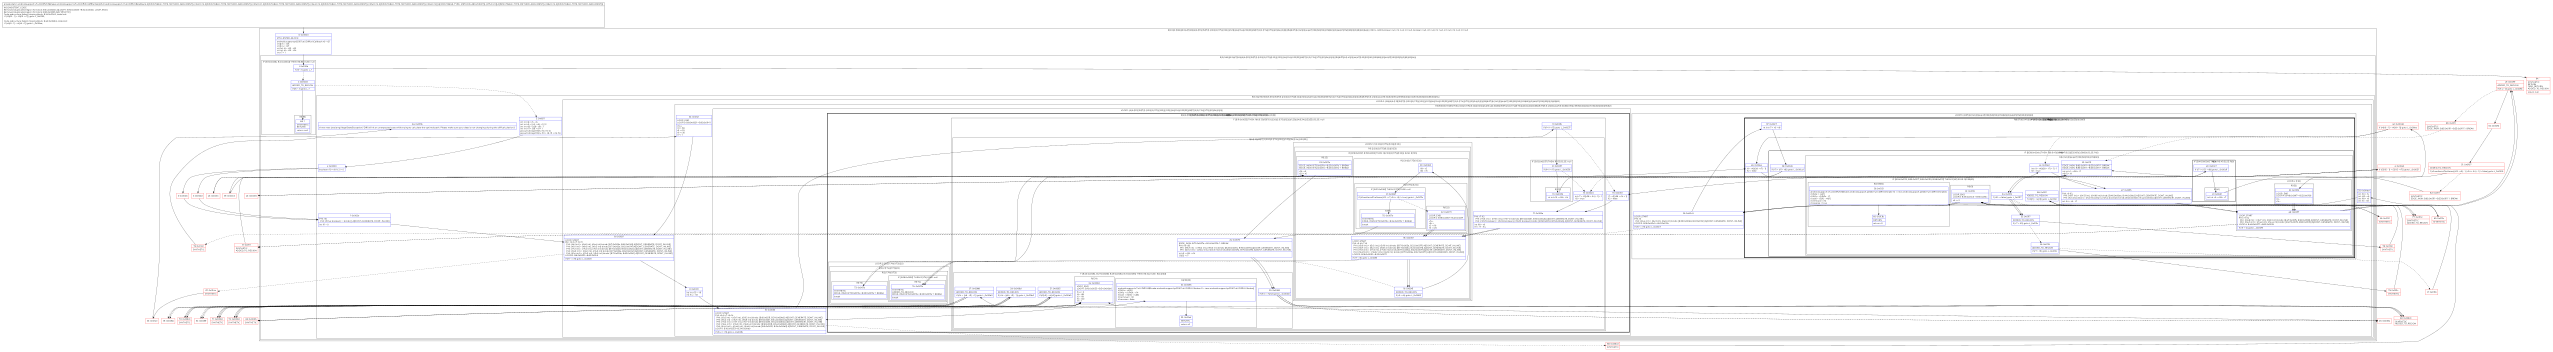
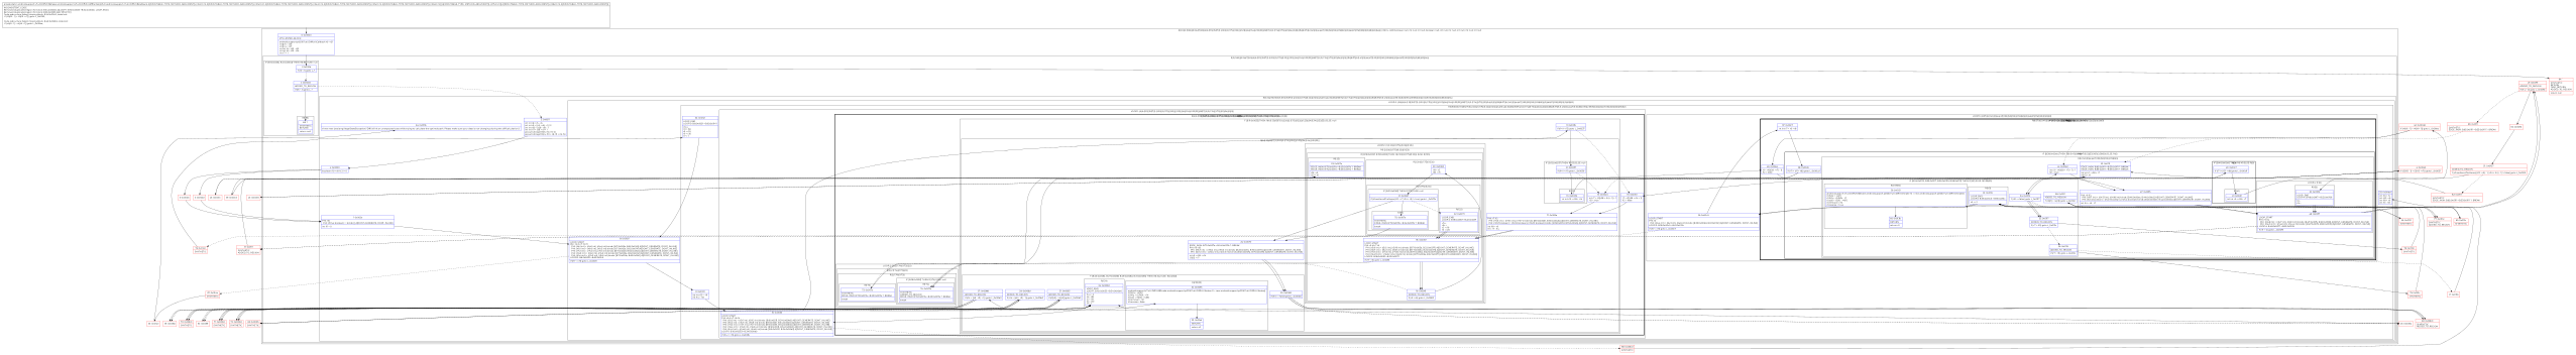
  digraph {
    fontname=Montserrat
    node [color=blue fontname=Montserrat shape=record]
    edge [fontname=Montserrat]
    n1 [label="{85\:\ ?|SYNTHETIC\lRETURN\l|return null\l}"]
    n2 [label="{1\:\ 0x000b|if (r5 \< 1) goto L_?\l}"]
    n3 [label="{2\:\ 0x000d|ADDED_TO_REGION\l|if (r6 \< 1) goto L_?\l}"]
    n4 [label="{13\:\ 0x0039|int int r15 = r28 + r14\l}"]
    n5 [label="{12\:\ 0x0037|if (r14 != r11) goto L_0x0039\l}"]
    n6 [label="{75\:\ 0x007e|SYNTHETIC\lEDGE_INSN: B:75:0x007e\-\>B:24:0x007e ?: BREAK  \l|break\l}"]
    n7 [label="{21\:\ 0x006f|if (r0.areItemsTheSame(r22 + r7, r24 + r9) != true) goto L_0x007e\l}"]
    n8 [label="{22\:\ 0x0071|LOOP_END\lLOOP:2: B:18:0x005f\-\>B:22:0x0071\l|r7++\lr9++\lr5 = r19\lr6 = r20\l}"]
    n9 [label="{20\:\ 0x0063|r19 = r5\lr20 = r6\l}"]
    n10 [label="{23\:\ 0x007a|EDGE_INSN: B:73:0x007a\-\>B:23:0x007a ?: BREAK  \lEDGE_INSN: B:74:0x007a\-\>B:23:0x007a ?: BREAK  \l|r19 = r5\lr20 = r6\l}"]
    n11 [label="{18\:\ 0x005f|LOOP_START\lPHI: r5 r6 r7 r9 \l  PHI: (r5v9 int) = (r5v2 int), (r5v16 int) binds: [B:17:0x005a, B:22:0x0071] A[DONT_GENERATE, DONT_INLINE]\l  PHI: (r6v7 int) = (r6v2 int), (r6v15 int) binds: [B:17:0x005a, B:22:0x0071] A[DONT_GENERATE, DONT_INLINE]\l  PHI: (r7v6 int) = (r7v5 int), (r7v10 int) binds: [B:17:0x005a, B:22:0x0071] A[DONT_GENERATE, DONT_INLINE]\l  PHI: (r9v23 int) = (r9v22 int), (r9v25 int) binds: [B:17:0x005a, B:22:0x0071] A[DONT_GENERATE, DONT_INLINE]\lLOOP:2: B:18:0x005f\-\>B:22:0x0071\l|if (r7 \< r5) goto L_0x0061\l}"]
    n12 [label="{19\:\ 0x0061|ADDED_TO_REGION\l|if (r9 \< r6) goto L_0x0063\l}"]
    n13 [label="{34\:\ 0x00b0|LOOP_END\lLOOP:1: B:10:0x0033\-\>B:34:0x00b0\l|r14 += 2\lr9 = r18\lr5 = r19\lr6 = r20\lr7 = 1\l}"]
    n14 [label="{32\:\ 0x0095|android.support.v7.util.DiffUtil$Snake android.support.p003v7.util.DiffUtil.Snake r0 = new android.support.p003v7.util.DiffUtil.Snake()\lr0.f40x = r4[r5]\lr0.f41y = r0.f40x \- r14\lr0.size = r3[r5] \- r4[r5]\lr0.removal = r12\lr0.reverse = false\l}"]
    n15 [label="{33\:\ 0x00af|RETURN\l|return r0\l}"]
    n16 [label="{25\:\ 0x0082|if (r10 == false) goto L_0x00b0\l}"]
    n17 [label="{27\:\ 0x0088|ADDED_TO_REGION\l|if (r14 \< ((r8 \- r11) + 1)) goto L_0x00b0\l}"]
    n18 [label="{29\:\ 0x008d|ADDED_TO_REGION\l|if (r14 \> ((r8 + r11) \- 1)) goto L_0x00b0\l}"]
    n19 [label="{31\:\ 0x0093|ADDED_TO_REGION\l|if (r3[r5] \< r4[r5]) goto L_0x00b0\l}"]
    n20 [label="{15\:\ 0x0045|int r7 = r3[(r28 + r14) \- 1] + 1\lr12 = true\l}"]
    n21 [label="{17\:\ 0x005a|PHI: r7 r12 \l  PHI: (r7v5 int) = (r7v13 int), (r7v17 int) binds: [B:16:0x0051, B:15:0x0045] A[DONT_GENERATE, DONT_INLINE]\l  PHI: (r12v7 boolean) = (r12v9 boolean), (r12v10 boolean) binds: [B:16:0x0051, B:15:0x0045] A[DONT_GENERATE, DONT_INLINE]\l|int r18 = r9\lr9 = r7 \- r14\l}"]
    n22 [label="{24\:\ 0x007e|EDGE_INSN: B:75:0x007e\-\>B:24:0x007e ?: BREAK  \lPHI: r19 r20 \l  PHI: (r19v1 int) = (r19v2 int), (r19v3 int) binds: [B:23:0x007a, B:75:0x007e] A[DONT_GENERATE, DONT_INLINE]\l  PHI: (r20v1 int) = (r20v2 int), (r20v3 int) binds: [B:23:0x007a, B:75:0x007e] A[DONT_GENERATE, DONT_INLINE]\l|int r5 = r28 + r14\lr3[r5] = r7\l}"]
    n23 [label="{11\:\ 0x0035|if (r14 != r13) goto L_0x0037\l}"]
    n24 [label="{74\:\ 0x007a|SYNTHETIC\lADDED_TO_REGION\lEDGE_INSN: B:74:0x007a\-\>B:23:0x007a ?: BREAK  \l|break\l}"]
    n25 [label="{73\:\ 0x007a|SYNTHETIC\lEDGE_INSN: B:73:0x007a\-\>B:23:0x007a ?: BREAK  \l|break\l}"]
    n26 [label="{16\:\ 0x0051|r7 = r3[r28 + r14 + 1]\lr12 = false\l}"]
    n27 [label="{10\:\ 0x0033|LOOP_START\lPHI: r5 r6 r7 r9 r14 \l  PHI: (r5v2 int) = (r5v1 int), (r5v12 int) binds: [B:9:0x0031, B:34:0x00b0] A[DONT_GENERATE, DONT_INLINE]\l  PHI: (r6v2 int) = (r6v1 int), (r6v8 int) binds: [B:9:0x0031, B:34:0x00b0] A[DONT_GENERATE, DONT_INLINE]\l  PHI: (r7v2 int) = (r7v1 int), (r7v7 int) binds: [B:9:0x0031, B:34:0x00b0] A[DONT_GENERATE, DONT_INLINE]\l  PHI: (r9v4 int) = (r9v3 int), (r9v24 int) binds: [B:9:0x0031, B:34:0x00b0] A[DONT_GENERATE, DONT_INLINE]\l  PHI: (r14v1 int) = (r14v0 int), (r14v5 int) binds: [B:9:0x0031, B:34:0x00b0] A[DONT_GENERATE, DONT_INLINE]\lLOOP:1: B:10:0x0033\-\>B:34:0x00b0\l|if (r14 \<= r11) goto L_0x0035\l}"]
    n28 [label="{41\:\ 0x00d1|int int r9 = r28 + r7\l}"]
    n29 [label="{40\:\ 0x00cf|if (r7 != (r13 + r8)) goto L_0x00d1\l}"]
    n30 [label="{52\:\ 0x0109|LOOP_END\lLOOP:4: B:48:0x00f7\-\>B:52:0x0109\l|r9\-\-\lr14\-\-\l}"]
    n31 [label="{48\:\ 0x00f7|LOOP_START\lPHI: r9 r14 \l  PHI: (r9v8 int) = (r9v7 int), (r9v10 int) binds: [B:47:0x00f5, B:52:0x0109] A[DONT_GENERATE, DONT_INLINE]\l  PHI: (r14v3 int) = (r14v2 int), (r14v4 int) binds: [B:47:0x00f5, B:52:0x0109] A[DONT_GENERATE, DONT_INLINE]\lLOOP:4: B:48:0x00f7\-\>B:52:0x0109\l|if (r9 \> 0) goto L_0x00f9\l}"]
    n32 [label="{61\:\ 0x013c|LOOP_END\lLOOP:3: B:36:0x00c5\-\>B:61:0x013c\l|r6 += 2\l}"]
    n33 [label="{59\:\ 0x0121|android.support.v7.util.DiffUtil$Snake android.support.p003v7.util.DiffUtil.Snake r0 = new android.support.p003v7.util.DiffUtil.Snake()\lr0.f40x = r4[r1]\lr0.f41y = r0.f40x \- r7\lr0.size = r3[r1] \- r4[r1]\lr0.removal = r12\lr0.reverse = true\l}"]
    n34 [label="{60\:\ 0x013b|RETURN\l|return r0\l}"]
    n35 [label="{54\:\ 0x0115|if (r10 == false) goto L_0x0117\l}"]
    n36 [label="{55\:\ 0x0117|ADDED_TO_REGION\l|if (r7 \< r13) goto L_0x013c\l}"]
    n37 [label="{56\:\ 0x0119|ADDED_TO_REGION\l|if (r7 \> r11) goto L_0x013c\l}"]
    n38 [label="{58\:\ 0x011f|ADDED_TO_REGION\l|if (r3[r1] \< r4[r1]) goto L_0x013c\l}"]
    n39 [label="{44\:\ 0x00e2|int r9 = r4[(r28 + r7) + 1] \- 1\lr12 = true\l}"]
    n40 [label="{47\:\ 0x00f5|PHI: r9 r12 \l  PHI: (r9v7 int) = (r9v13 int), (r9v18 int) binds: [B:46:0x00ee, B:44:0x00e2] A[DONT_GENERATE, DONT_INLINE]\l  PHI: (r12v2 boolean) = (r12v3 boolean), (r12v4 boolean) binds: [B:46:0x00ee, B:44:0x00e2] A[DONT_GENERATE, DONT_INLINE]\l|int r14 = r9 \- r7\l}"]
    n41 [label="{53\:\ 0x0111|EDGE_INSN: B:82:0x0111\-\>B:53:0x0111 ?: BREAK  \lEDGE_INSN: B:83:0x0111\-\>B:53:0x0111 ?: BREAK  \l|int int r1 = r28 + r7\lr4[r1] = r9\l}"]
    n42 [label="{38\:\ 0x00cb|if (r7 != (r11 + r8)) goto L_0x00cd\l}"]
    n43 [label="{37\:\ 0x00c7|int int r7 = r6 + r8\l}"]
    n44 [label="{46\:\ 0x00ee|r9 = r4[(r28 + r7) \- 1]\lr12 = false\l}"]
    n45 [label="{36\:\ 0x00c5|LOOP_START\lPHI: r6 \l  PHI: (r6v4 int) = (r6v3 int), (r6v6 int) binds: [B:35:0x00bd, B:61:0x013c] A[DONT_GENERATE, DONT_INLINE]\lLOOP:3: B:36:0x00c5\-\>B:61:0x013c\l|if (r6 \<= r11) goto L_0x00c7\l}"]
    n46 [label="{9\:\ 0x0031|int int r13 = \-r11\lint r14 = r13\l}"]
    n47 [label="{35\:\ 0x00bd|int r19 = r5\lint r20 = r6\lint r18 = r9\lint r6 = r13\l}"]
    n48 [label="{62\:\ 0x0141|LOOP_END\lLOOP:0: B:8:0x002f\-\>B:62:0x0141\l|r11++\lr9 = r18\lr5 = r19\lr6 = r20\lr7 = 1\l}"]
    n49 [label="{8\:\ 0x002f|LOOP_START\lPHI: r5 r6 r7 r9 r11 \l  PHI: (r5v1 int) = (r5v0 int), (r5v4 int) binds: [B:7:0x002e, B:62:0x0141] A[DONT_GENERATE, DONT_INLINE]\l  PHI: (r6v1 int) = (r6v0 int), (r6v5 int) binds: [B:7:0x002e, B:62:0x0141] A[DONT_GENERATE, DONT_INLINE]\l  PHI: (r7v1 int) = (r7v0 int), (r7v3 int) binds: [B:7:0x002e, B:62:0x0141] A[DONT_GENERATE, DONT_INLINE]\l  PHI: (r9v3 int) = (r9v2 int), (r9v5 int) binds: [B:7:0x002e, B:62:0x0141] A[DONT_GENERATE, DONT_INLINE]\l  PHI: (r11v4 int) = (r11v3 int), (r11v5 int) binds: [B:7:0x002e, B:62:0x0141] A[DONT_GENERATE, DONT_INLINE]\lLOOP:0: B:8:0x002f\-\>B:62:0x0141\l|if (r11 \<= r9) goto L_0x0031\l}"]
    n50 [label="{3\:\ 0x0011|int int r8 = r5 \- r6\lint int r9 = ((r5 + r6) + 1) \/ 2\lint int r10 = (r28 \- r9) \- 1\lint int r11 = r28 + r9 + 1\ljava.util.Arrays.fill(r3, r10, r11, 0)\ljava.util.Arrays.fill(r4, r10 + r8, r11 + r8, r5)\l}"]
    n51 [label="{4\:\ 0x0029|boolean r10 = r8 % 2 != 0\l}"]
    n52 [label="{7\:\ 0x002e|PHI: r10 \l  PHI: (r10v4 boolean) =  binds: [] A[DONT_GENERATE, DONT_INLINE]\l|int r11 = 0\l}"]
    n53 [label="{64\:\ 0x0155|throw new java.lang.IllegalStateException(\"DiffUtil hit an unexpected case while trying to calculate the optimal path. Please make sure your data is not changing during the diff calculation.\")\l}"]
    n54 [label="{0\:\ 0x0000|MTH_ENTER_BLOCK\l|android.support.p003v7.util.DiffUtil.Callback r0 = r21\lint[] r3 = r26\lint[] r4 = r27\lint int r5 = r23 \- r22\lint int r6 = r25 \- r24\lint r7 = 1\l}"]
    n55 [color=red label="{84\:\ ?|SYNTHETIC\lRETURN\lORIG_RETURN\lADDED_TO_REGION\l|return null\l}"]
    n56 [color=red label="{14\:\ 0x0042|if (r3[r15 \- 1] \< r3[r15 + r7]) goto L_0x0051\l}"]
    n57 [color=red label="{26\:\ 0x0084}"]
    n58 [color=red label="{69\:\ 0x00b0|SYNTHETIC\lADDED_TO_REGION\l}"]
    n59 [color=red label="{28\:\ 0x008a}"]
    n60 [color=red label="{70\:\ 0x00b0|SYNTHETIC\l}"]
    n61 [color=red label="{30\:\ 0x008f}"]
    n62 [color=red label="{71\:\ 0x00b0|SYNTHETIC\l}"]
    n63 [color=red label="{65\:\ 0x0095|SYNTHETIC\l}"]
    n64 [color=red label="{72\:\ 0x00b0|SYNTHETIC\l}"]
    n65 [color=red label="{68\:\ 0x00bd|SYNTHETIC\l}"]
    n66 [color=red label="{42\:\ 0x00dd|if (r4[r9 \- 1] \< r4[r9 + 1]) goto L_0x00ee\l}"]
    n67 [color=red label="{43\:\ 0x00e0}"]
    n68 [color=red label="{49\:\ 0x00f9|ADDED_TO_REGION\l|if (r14 \> 0) goto L_0x00fb\l}"]
    n69 [color=red label="{81\:\ 0x0111|SYNTHETIC\lADDED_TO_REGION\l}"]
    n70 [color=red label="{77\:\ 0x013c|SYNTHETIC\lADDED_TO_REGION\l}"]
    n71 [color=red label="{78\:\ 0x013c|SYNTHETIC\l}"]
    n72 [color=red label="{57\:\ 0x011b}"]
    n73 [color=red label="{79\:\ 0x013c|SYNTHETIC\l}"]
    n74 [color=red label="{66\:\ 0x0121|SYNTHETIC\l}"]
    n75 [color=red label="{80\:\ 0x013c|SYNTHETIC\l}"]
    n76 [color=red label="{39\:\ 0x00cd}"]
    n77 [color=red label="{45\:\ 0x00ec}"]
    n78 [color=red label="{76\:\ 0x0141|SYNTHETIC\l}"]
    n79 [color=red label="{67\:\ 0x014e|SYNTHETIC\l}"]
    n80 [color=red label="{5\:\ 0x002b}"]
    n81 [color=red label="{6\:\ 0x002d}"]
    n82 [color=red label="{63\:\ 0x014e}"]
    n83 [color=red label="{50\:\ 0x00fb}"]
    n84 [color=red label="{83\:\ 0x0111|SYNTHETIC\lEDGE_INSN: B:83:0x0111\-\>B:53:0x0111 ?: BREAK  \l}"]
    n85 [color=red label="{51\:\ 0x0107|ADDED_TO_REGION\l|if (r0.areItemsTheSame((r22 + r9) \- 1, (r24 + r14) \- 1) != false) goto L_0x0109\l}"]
    n86 [color=red label="{82\:\ 0x0111|SYNTHETIC\lEDGE_INSN: B:82:0x0111\-\>B:53:0x0111 ?: BREAK  \l}"]
    n87 [label="{private static android.support.v7.util.DiffUtil$Snake android.support.v7.util.DiffUtil.diffPartial((r21v0 android.support.v7.util.DiffUtil$Callback A[IMMUTABLE_TYPE, METHOD_ARGUMENT]), (r22v0 int A[IMMUTABLE_TYPE, METHOD_ARGUMENT]), (r23v0 int A[IMMUTABLE_TYPE, METHOD_ARGUMENT]), (r24v0 int A[IMMUTABLE_TYPE, METHOD_ARGUMENT]), (r25v0 int A[IMMUTABLE_TYPE, METHOD_ARGUMENT]), (r26v0 int[] A[IMMUTABLE_TYPE, METHOD_ARGUMENT]), (r27v0 int[] A[IMMUTABLE_TYPE, METHOD_ARGUMENT]), (r28v0 int A[IMMUTABLE_TYPE, METHOD_ARGUMENT]))  | INCONSISTENT_CODE\lRemoved duplicated region for block: B:34:0x00b0 A[LOOP:1: B:10:0x0033\-\>B:34:0x00b0, LOOP_END]\lRemoved duplicated region for block: B:65:0x0095 A[SYNTHETIC]\lCode restructure failed: missing block: B:14:0x0042, code lost:\l    if (r3[r15 \- 1] \< r3[r15 + r7]) goto L_0x0051;\l\lCode restructure failed: missing block: B:42:0x00dd, code lost:\l    if (r4[r9 \- 1] \< r4[r9 + 1]) goto L_0x00ee;\l\l}" color=""]
    subgraph cluster_1 {
      label="R(2:0|(2:(1:85)|(5:3|4|7|(5:9|(6:(6:(1:13)|15|17|(1:(2:20|(2:(1:75)|(1:22)))(1:23))|24|(1:34)(2:32|33))|16|17|(2:(2:(1:74)|(1:73))|22)|24|(0)(0))|35|(8:37|(6:(1:41)(0)|44|47|(1:52)|53|(1:61)(2:59|60))(0)|46|47|(1:52)|53|(0)(0)|61)|62)|64))) | DECL_VAR: boolean null, int null, int null, boolean null, int null, int null, int null, int null, int null\l"
      n54
      subgraph cluster_2 {
        label="R(2:(1:85)|(5:3|4|7|(5:9|(6:(6:(1:13)|15|17|(1:(2:20|(2:(1:75)|(1:22)))(1:23))|24|(1:34)(2:32|33))|16|17|(2:(2:(1:74)|(1:73))|22)|24|(0)(0))|35|(8:37|(6:(1:41)(0)|44|47|(1:52)|53|(1:61)(2:59|60))(0)|46|47|(1:52)|53|(0)(0)|61)|62)|64))"
        subgraph cluster_3 {
          label="IF [B:1:0x000b, B:2:0x000d] THEN: R(1:85) ELSE: null"
          n2
          n3
          subgraph cluster_4 {
            label="R(1:85)"
            n1
          }
        }
        subgraph cluster_5 {
          label="R(5:3|4|7|(5:9|(6:(6:(1:13)|15|17|(1:(2:20|(2:(1:75)|(1:22)))(1:23))|24|(1:34)(2:32|33))|16|17|(2:(2:(1:74)|(1:73))|22)|24|(0)(0))|35|(8:37|(6:(1:41)(0)|44|47|(1:52)|53|(1:61)(2:59|60))(0)|46|47|(1:52)|53|(0)(0)|61)|62)|64)"
          n50
          n51
          n52
          n53
          subgraph cluster_6 {
            label="LOOP:0: (5:9|(6:(6:(1:13)|15|17|(1:(2:20|(2:(1:75)|(1:22)))(1:23))|24|(1:34)(2:32|33))|16|17|(2:(2:(1:74)|(1:73))|22)|24|(0)(0))|35|(8:37|(6:(1:41)(0)|44|47|(1:52)|53|(1:61)(2:59|60))(0)|46|47|(1:52)|53|(0)(0)|61)|62)"
            n49
            subgraph cluster_7 {
              label="R(5:9|(6:(6:(1:13)|15|17|(1:(2:20|(2:(1:75)|(1:22)))(1:23))|24|(1:34)(2:32|33))|16|17|(2:(2:(1:74)|(1:73))|22)|24|(0)(0))|35|(8:37|(6:(1:41)(0)|44|47|(1:52)|53|(1:61)(2:59|60))(0)|46|47|(1:52)|53|(0)(0)|61)|62)"
              n46
              n47
              n48
              subgraph cluster_8 {
                label="LOOP:1: (6:(6:(1:13)|15|17|(1:(2:20|(2:(1:75)|(1:22)))(1:23))|24|(1:34)(2:32|33))|16|17|(2:(2:(1:74)|(1:73))|22)|24|(0)(0))"
                n27
                subgraph cluster_9 {
                  label="R(6:(6:(1:13)|15|17|(1:(2:20|(2:(1:75)|(1:22)))(1:23))|24|(1:34)(2:32|33))|16|17|(2:(2:(1:74)|(1:73))|22)|24|(0)(0))"
                  n26
                  subgraph cluster_10 {
                    label="IF [B:11:0x0035] THEN: R(6:(1:13)|15|17|(1:(2:20|(2:(1:75)|(1:22)))(1:23))|24|(1:34)(2:32|33)) ELSE: null"
                    n23
                    subgraph cluster_11 {
                      label="R(6:(1:13)|15|17|(1:(2:20|(2:(1:75)|(1:22)))(1:23))|24|(1:34)(2:32|33))"
                      n20
                      n21
                      n22
                      subgraph cluster_12 {
                        label="IF [B:12:0x0037] THEN: R(1:13) ELSE: null"
                        n5
                        subgraph cluster_13 {
                          label="R(1:13)"
                          n4
                        }
                      }
                      subgraph cluster_14 {
                        label="LOOP:2: (1:(2:20|(2:(1:75)|(1:22)))(1:23))"
                        subgraph cluster_15 {
                          label="R(1:(2:20|(2:(1:75)|(1:22)))(1:23))"
                          subgraph cluster_16 {
                            label="IF [B:18:0x005f, B:19:0x0061] THEN: R(2:20|(2:(1:75)|(1:22))) ELSE: R(1:23)"
                            n11
                            n12
                            subgraph cluster_17 {
                              label="R(2:20|(2:(1:75)|(1:22)))"
                              n9
                              subgraph cluster_18 {
                                label="R(2:(1:75)|(1:22))"
                                subgraph cluster_19 {
                                  label="IF [B:21:0x006f] THEN: R(1:75) ELSE: null"
                                  n7
                                  subgraph cluster_20 {
                                    label="R(1:75)"
                                    n6
                                  }
                                }
                                subgraph cluster_21 {
                                  label="R(1:22)"
                                  n8
                                }
                              }
                            }
                            subgraph cluster_22 {
                              label="R(1:23)"
                              n10
                            }
                          }
                        }
                      }
                      subgraph cluster_23 {
                        label="IF [B:25:0x0082, B:27:0x0088, B:29:0x008d, B:31:0x0093] THEN: R(1:34) ELSE: R(2:32|33)"
                        n16
                        n17
                        n18
                        n19
                        subgraph cluster_24 {
                          label="R(1:34)"
                          n13
                        }
                        subgraph cluster_25 {
                          label="R(2:32|33)"
                          n14
                          n15
                        }
                      }
                    }
                  }
                  subgraph cluster_26 {
                    label="LOOP:2: (2:(2:(1:74)|(1:73))|22)"
                    subgraph cluster_27 {
                      label="R(2:(2:(1:74)|(1:73))|22)"
                      subgraph cluster_28 {
                        label="R(2:(1:74)|(1:73))"
                        subgraph cluster_29 {
                          label="IF [B:18:0x005f] THEN: R(1:74) ELSE: null"
                          subgraph cluster_30 {
                            label="R(1:74)"
                            n24
                          }
                        }
                        subgraph cluster_31 {
                          label="R(1:73)"
                          n25
                        }
                      }
                    }
                  }
                  subgraph cluster_32 {
                    label="IF [B:25:0x0082, B:27:0x0088, B:29:0x008d, B:31:0x0093] THEN: R(0) ELSE: R(0)"
                    subgraph cluster_33 {
                      label="R(0)"
                    }
                    subgraph cluster_34 {
                      label="R(0)"
                    }
                  }
                }
              }
              subgraph cluster_35 {
                label="LOOP:3: (8:37|(6:(1:41)(0)|44|47|(1:52)|53|(1:61)(2:59|60))(0)|46|47|(1:52)|53|(0)(0)|61)"
                n45
                subgraph cluster_36 {
                  label="R(8:37|(6:(1:41)(0)|44|47|(1:52)|53|(1:61)(2:59|60))(0)|46|47|(1:52)|53|(0)(0)|61)"
                  n43
                  n44
                  subgraph cluster_37 {
                    label="IF [B:38:0x00cb] THEN: R(6:(1:41)(0)|44|47|(1:52)|53|(1:61)(2:59|60)) ELSE: R(0)"
                    n42
                    subgraph cluster_38 {
                      label="R(6:(1:41)(0)|44|47|(1:52)|53|(1:61)(2:59|60))"
                      n39
                      n40
                      n41
                      subgraph cluster_39 {
                        label="IF [B:40:0x00cf] THEN: R(1:41) ELSE: R(0)"
                        n29
                        subgraph cluster_40 {
                          label="R(1:41)"
                          n28
                        }
                        subgraph cluster_41 {
                          label="R(0)"
                        }
                      }
                      subgraph cluster_42 {
                        label="LOOP:4: (1:52)"
                        n31
                        subgraph cluster_43 {
                          label="R(1:52)"
                          n30
                        }
                      }
                      subgraph cluster_44 {
                        label="IF [B:54:0x0115, B:55:0x0117, B:56:0x0119, B:58:0x011f] THEN: R(1:61) ELSE: R(2:59|60)"
                        n35
                        n36
                        n37
                        n38
                        subgraph cluster_45 {
                          label="R(1:61)"
                          n32
                        }
                        subgraph cluster_46 {
                          label="R(2:59|60)"
                          n33
                          n34
                        }
                      }
                    }
                    subgraph cluster_47 {
                      label="R(0)"
                    }
                  }
                  subgraph cluster_48 {
                    label="LOOP:4: (1:52)"
                    subgraph cluster_49 {
                      label="R(1:52)"
                    }
                  }
                  subgraph cluster_50 {
                    label="IF [B:54:0x0115] THEN: R(0) ELSE: R(0)"
                    subgraph cluster_51 {
                      label="R(0)"
                    }
                    subgraph cluster_52 {
                      label="R(0)"
                    }
                  }
                }
              }
            }
          }
        }
      }
    }
    n2 -> n3 [style=dashed]
    n2 -> n55
    n3 -> n1
    n3 -> n50 [style=dashed]
    n4 -> n56
    n5 -> n4
    n5 -> n20 [style=dashed]
    n6 -> n22
    n7 -> n6
    n7 -> n8 [style=dashed]
    n8 -> n11
    n8 -> n11
    n9 -> n7
-   n10 -> n22
+   n7 -> n22
    n11 -> n12
    n11 -> n12
    n11 -> n24 [style=dashed]
    n11 -> n24 [style=dashed]
    n12 -> n9
    n12 -> n25 [style=dashed]
    n13 -> n27
    n14 -> n15
    n16 -> n57 [style=dashed]
    n16 -> n57 [style=dashed]
    n16 -> n58
    n16 -> n58
    n17 -> n59 [style=dashed]
    n17 -> n59 [style=dashed]
    n17 -> n60
    n17 -> n60
    n18 -> n61 [style=dashed]
    n18 -> n61 [style=dashed]
    n18 -> n62
    n18 -> n62
    n19 -> n63 [style=dashed]
    n19 -> n63 [style=dashed]
    n19 -> n64
    n19 -> n64
    n20 -> n21
    n21 -> n11
    n21 -> n11
    n22 -> n16
    n22 -> n16
    n23 -> n5
    n23 -> n26 [style=dashed]
    n24 -> n10
    n25 -> n10
    n26 -> n21
    n27 -> n23
    n27 -> n65 [style=dashed]
    n28 -> n66
    n29 -> n28
    n29 -> n67 [style=dashed]
    n30 -> n31
    n30 -> n31
    n31 -> n68
    n31 -> n68
    n31 -> n69 [style=dashed]
    n31 -> n69 [style=dashed]
    n32 -> n45
    n32 -> n45
    n33 -> n34
    n35 -> n36
    n35 -> n36
    n35 -> n70 [style=dashed]
    n35 -> n70 [style=dashed]
    n36 -> n37 [style=dashed]
    n36 -> n71
    n37 -> n72 [style=dashed]
    n37 -> n73
    n38 -> n74 [style=dashed]
    n38 -> n75
    n39 -> n40
    n40 -> n31
    n40 -> n31
    n41 -> n35
    n41 -> n35
    n42 -> n76
    n42 -> n77 [style=dashed]
    n43 -> n42
    n44 -> n40
    n45 -> n43
    n45 -> n78 [style=dashed]
    n46 -> n27
-   n47 -> n45
    n48 -> n49
    n49 -> n46
    n49 -> n79 [style=dashed]
    n50 -> n51
    n51 -> n80
    n51 -> n81
    n52 -> n49
    n54 -> n2
    n56 -> n20 [style=dashed]
    n56 -> n26
    n57 -> n17
    n58 -> n13
    n59 -> n18
    n60 -> n13
    n61 -> n19
    n62 -> n13
    n63 -> n14
    n64 -> n13
    n65 -> n47
    n66 -> n39 [style=dashed]
    n66 -> n44
    n67 -> n39
    n68 -> n83
    n68 -> n84 [style=dashed]
    n69 -> n41
    n70 -> n32
    n71 -> n32
    n72 -> n38
    n73 -> n32
    n74 -> n33
    n75 -> n32
    n76 -> n29
    n77 -> n44
    n78 -> n48
    n79 -> n82
    n80 -> n52
    n81 -> n52
    n82 -> n53
    n83 -> n85
    n84 -> n41 [style=dashed]
    n85 -> n30
    n85 -> n86 [style=dashed]
    n86 -> n41
    n87 -> n54
  }
